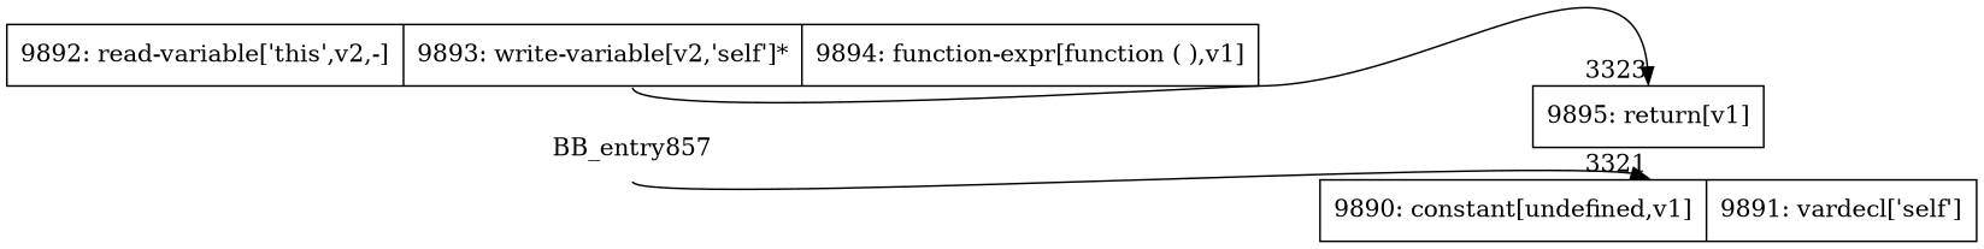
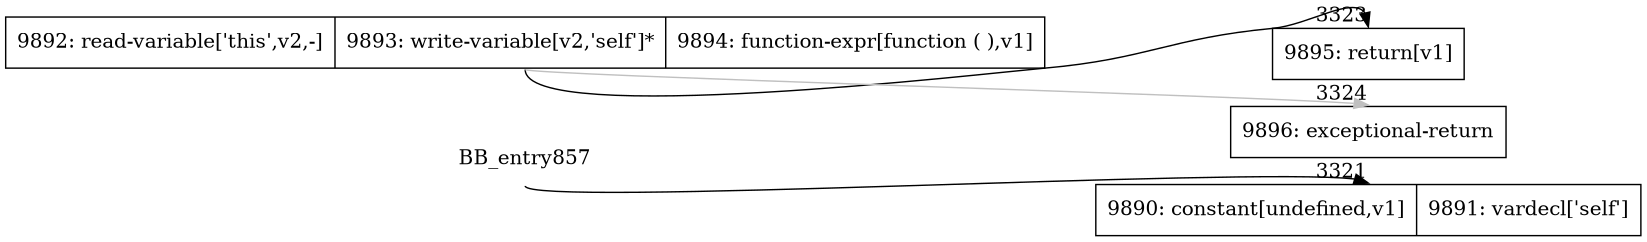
  digraph {
    rankdir=LR
    node [shape=record]
    edge [headport=n tailport=s]
    n1 [label=BB_entry857 shape=none]
    n2 [label="{9890: constant[undefined,v1]|9891: vardecl['self']}"]
    n3 [label="{9892: read-variable['this',v2,-]|9893: write-variable[v2,'self']*|9894: function-expr[function ( ),v1]}"]
    n4 [label="{9895: return[v1]}"]
+   n5 [label="{9896: exceptional-return}"]
    n1 -> n2 [headlabel="    3321"]
    n3 -> n4 [headlabel="      3323"]
+   n3 -> n5 [color=gray headlabel="      3324"]
  }
